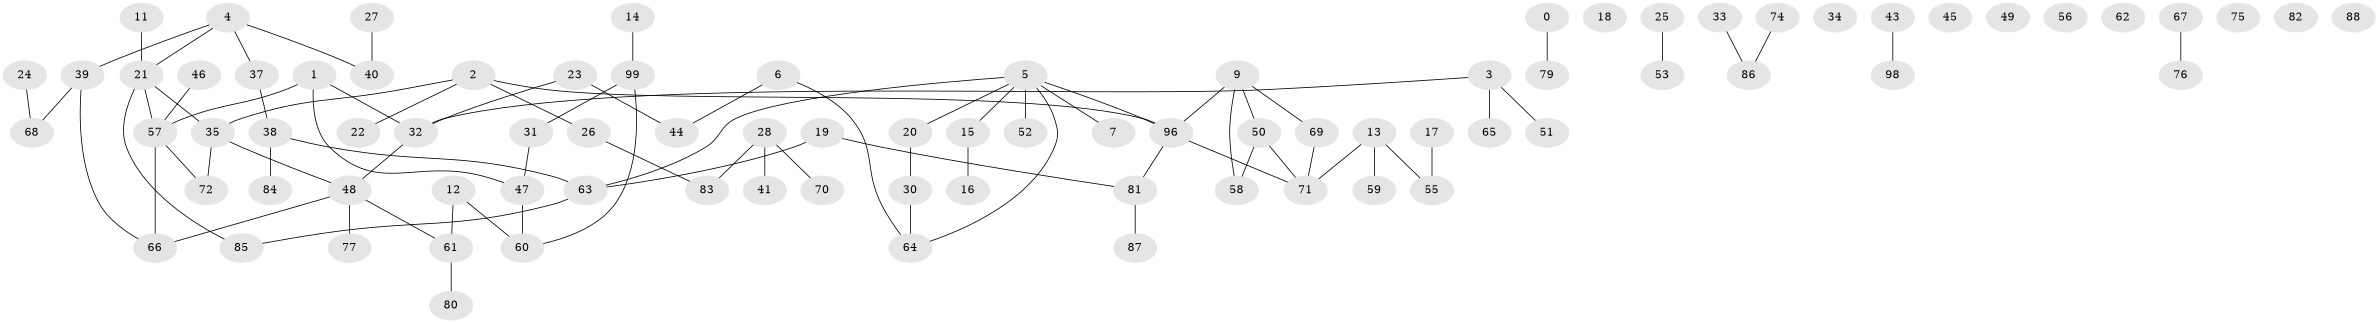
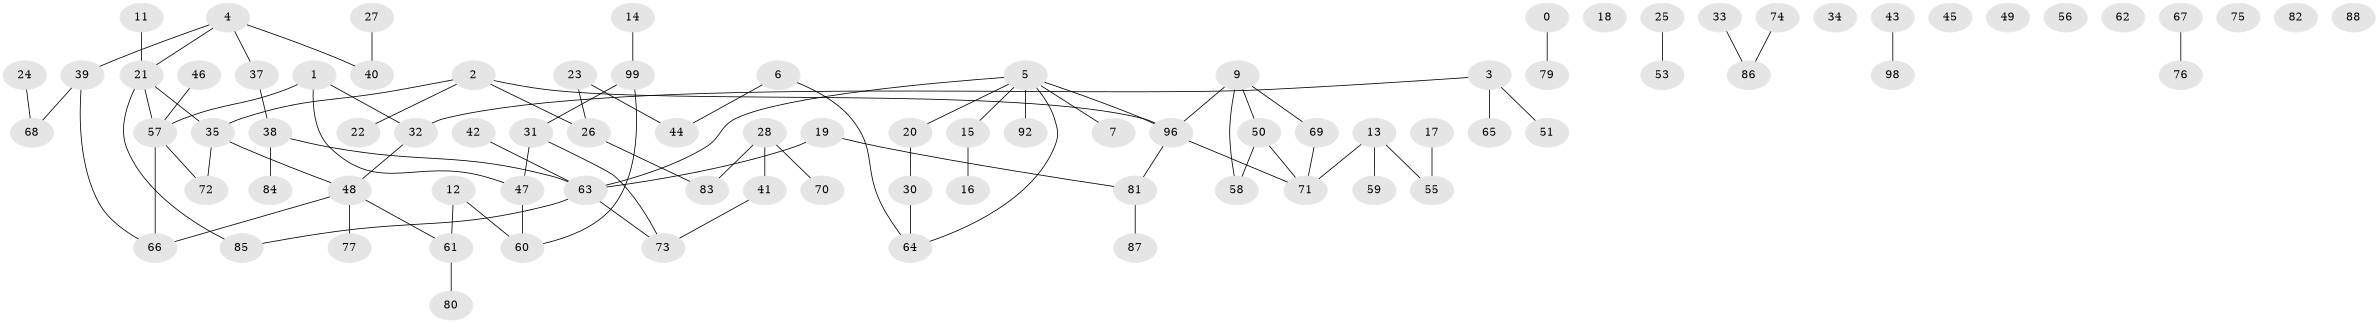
  graph {
    node [color=gray90 style=filled]
    1
    32
    47
    57
    48
    60
    72
    66
    2
    22
    26
    35
    n13 [label=96]
    83
    71
    81
    3
    51
    65
    4
    21
    37
    39
    40
    85
    38
    68
    5
    7
    15
    20
-   52
+   52 [label=92]
    63
    64
    16
    30
+   73
    6
    44
    n40 [label=0]
    79
    9
    50
    58
    69
    n46 [label=99]
    31
    11
    12
    61
    80
    13
    55
    59
    14
    17
    18
    19
    87
    23
    24
    25
    53
    27
    28
    41
    70
    77
    33
    86
    34
    84
+   42
    74
    n75 [label=98]
    43
    45
    46
    49
    56
    62
    67
    76
    75
    82
    88
    1 -- 32
    1 -- 47
    1 -- 57
    32 -- 48
    47 -- 60
    57 -- 72
    57 -- 66
    48 -- 66
    48 -- 61
    48 -- 77
    2 -- 22
    2 -- 26
    2 -- 35
    2 -- n13
    26 -- 83
    35 -- 48
    35 -- 72
    n13 -- 71
    n13 -- 81
    81 -- 87
    3 -- 32
    3 -- 51
    3 -- 65
    4 -- 21
    4 -- 37
    4 -- 39
    4 -- 40
    21 -- 57
    21 -- 35
    21 -- 85
    37 -- 38
    39 -- 66
    39 -- 68
    38 -- 63
    38 -- 84
    5 -- n13
    5 -- 7
    5 -- 15
    5 -- 20
    5 -- 52
    5 -- 63
    5 -- 64
    15 -- 16
    20 -- 30
    63 -- 85
+   63 -- 73
    30 -- 64
    6 -- 64
    6 -- 44
    n40 -- 79
    9 -- n13
    9 -- 50
    9 -- 58
    9 -- 69
    50 -- 71
    50 -- 58
    69 -- 71
    n46 -- 60
    n46 -- 31
    31 -- 47
+   31 -- 73
    11 -- 21
    12 -- 60
    12 -- 61
    61 -- 80
    13 -- 71
    13 -- 55
    13 -- 59
    14 -- n46
    17 -- 55
    19 -- 81
    19 -- 63
-   23 -- 32
+   23 -- 26
    23 -- 44
    24 -- 68
    25 -- 53
    27 -- 40
    28 -- 83
    28 -- 41
    28 -- 70
+   41 -- 73
    33 -- 86
+   42 -- 63
    74 -- 86
    43 -- n75
    46 -- 57
    67 -- 76
  }
